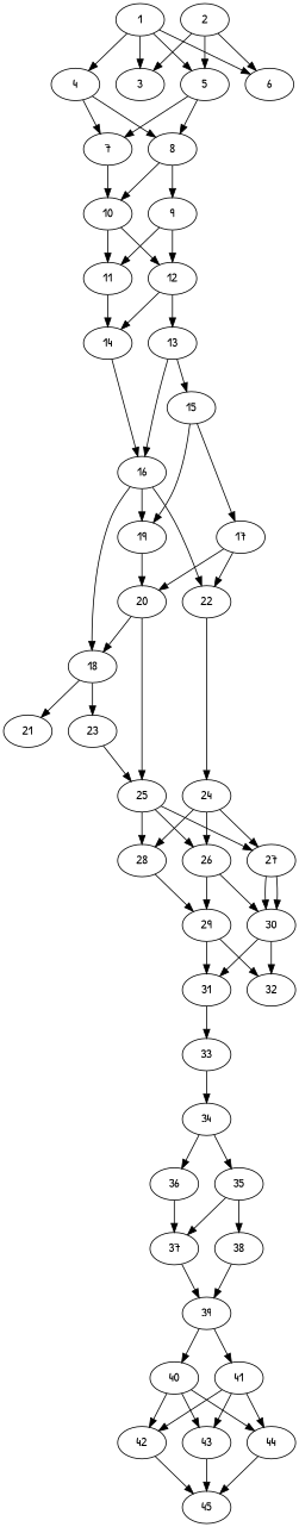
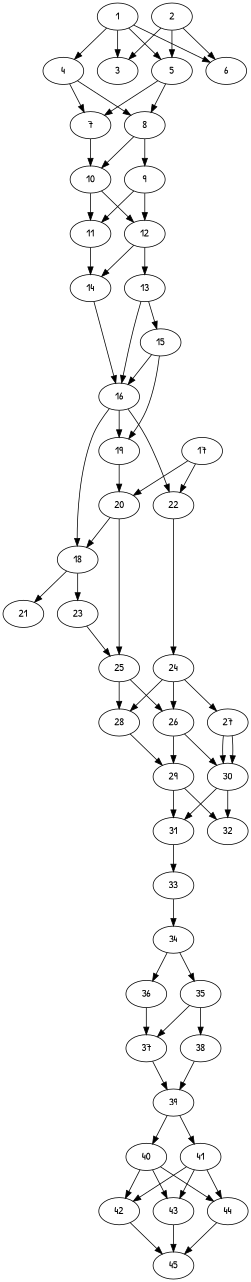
  digraph {
    fontname="Patrick Hand"
    node [alpha=0.18 fontname="Patrick Hand"]
    edge [fontname="Patrick Hand"]
    1 [alpha=0.09 expect_size=49908736]
    3 [alpha=0.06 expect_size=21791744]
    4 [alpha=0.05 expect_size=6064128]
    5 [alpha=0.14 expect_size=22036480]
    6 [alpha=0.04 expect_size=43436032]
    7 [expect_size=38810624]
    8 [alpha=0.01 expect_size=46802944]
    10 [alpha=0.02 expect_size=9777152]
    9 [alpha=0.10 expect_size=7308288]
    2 [alpha=0.14 expect_size=50498560]
    11 [alpha=0.03 expect_size=35516416]
    12 [alpha=0.04 expect_size=8982528]
    14 [alpha=0.20 expect_size=9913344]
    13 [expect_size=42883072]
    16 [alpha=0.05 expect_size=6976512]
    15 [alpha=0.11 expect_size=22000640]
    19 [alpha=0.09 expect_size=16188416]
    18 [alpha=0.17 expect_size=13358080]
    22 [alpha=0.03 expect_size=50767872]
    17 [alpha=0.09 expect_size=17308672]
    20 [alpha=0.08 expect_size=39119872]
    21 [alpha=0.06 expect_size=44781568]
    23 [alpha=0.08 expect_size=13685760]
    25 [alpha=0.04 expect_size=9651200]
    24 [alpha=0.12 expect_size=9863168]
    26 [alpha=0.12 expect_size=34563072]
    27 [alpha=0.14 expect_size=45756416]
    28 [alpha=0.14 expect_size=19508224]
    29 [alpha=0.15 expect_size=12667904]
    30 [alpha=0.17 expect_size=33199104]
    31 [alpha=0.13 expect_size=51840000]
    32 [alpha=0.10 expect_size=18884608]
    33 [alpha=0.03 expect_size=26775552]
    34 [expect_size=44874752]
    35 [alpha=0.00 expect_size=26818560]
    36 [alpha=0.03 expect_size=36588544]
    37 [alpha=0.11 expect_size=18004992]
    38 [alpha=0.02 expect_size=51821568]
    39 [expect_size=38041600]
    40 [alpha=0.09 expect_size=25918464]
    41 [alpha=0.16 expect_size=19985408]
    42 [alpha=0.02 expect_size=50518016]
    43 [alpha=0.12 expect_size=26883072]
    44 [alpha=0.04 expect_size=33908736]
    45 [expect_size=29078528]
    1 -> 3
    1 -> 4
    1 -> 5
    1 -> 6
    4 -> 7
    4 -> 8
    5 -> 7
    5 -> 8
    7 -> 10
    8 -> 10
    8 -> 9
    10 -> 11
    10 -> 12
    9 -> 11
    9 -> 12
    2 -> 3
    2 -> 5
    2 -> 6
    11 -> 14
    12 -> 14
    12 -> 13
    14 -> 16
    13 -> 16
    13 -> 15
    16 -> 19
    16 -> 18
    16 -> 22
    15 -> 19
-   15 -> 17
+   15 -> 16
    19 -> 20
    18 -> 21
    18 -> 23
    22 -> 24
    17 -> 22
    17 -> 20
    20 -> 18
    20 -> 25
    23 -> 25
    25 -> 26
-   25 -> 27
    25 -> 28
    24 -> 26
    24 -> 27
    24 -> 28
    26 -> 29
    26 -> 30
    27 -> 30
    27 -> 30
    28 -> 29
    29 -> 31
    29 -> 32
    30 -> 31
    30 -> 32
    31 -> 33
    33 -> 34
    34 -> 35
    34 -> 36
    35 -> 37
    35 -> 38
    36 -> 37
    37 -> 39
    38 -> 39
    39 -> 40
    39 -> 41
    40 -> 42
    40 -> 43
    40 -> 44
    41 -> 42
    41 -> 43
    41 -> 44
    42 -> 45
    43 -> 45
    44 -> 45
  }
